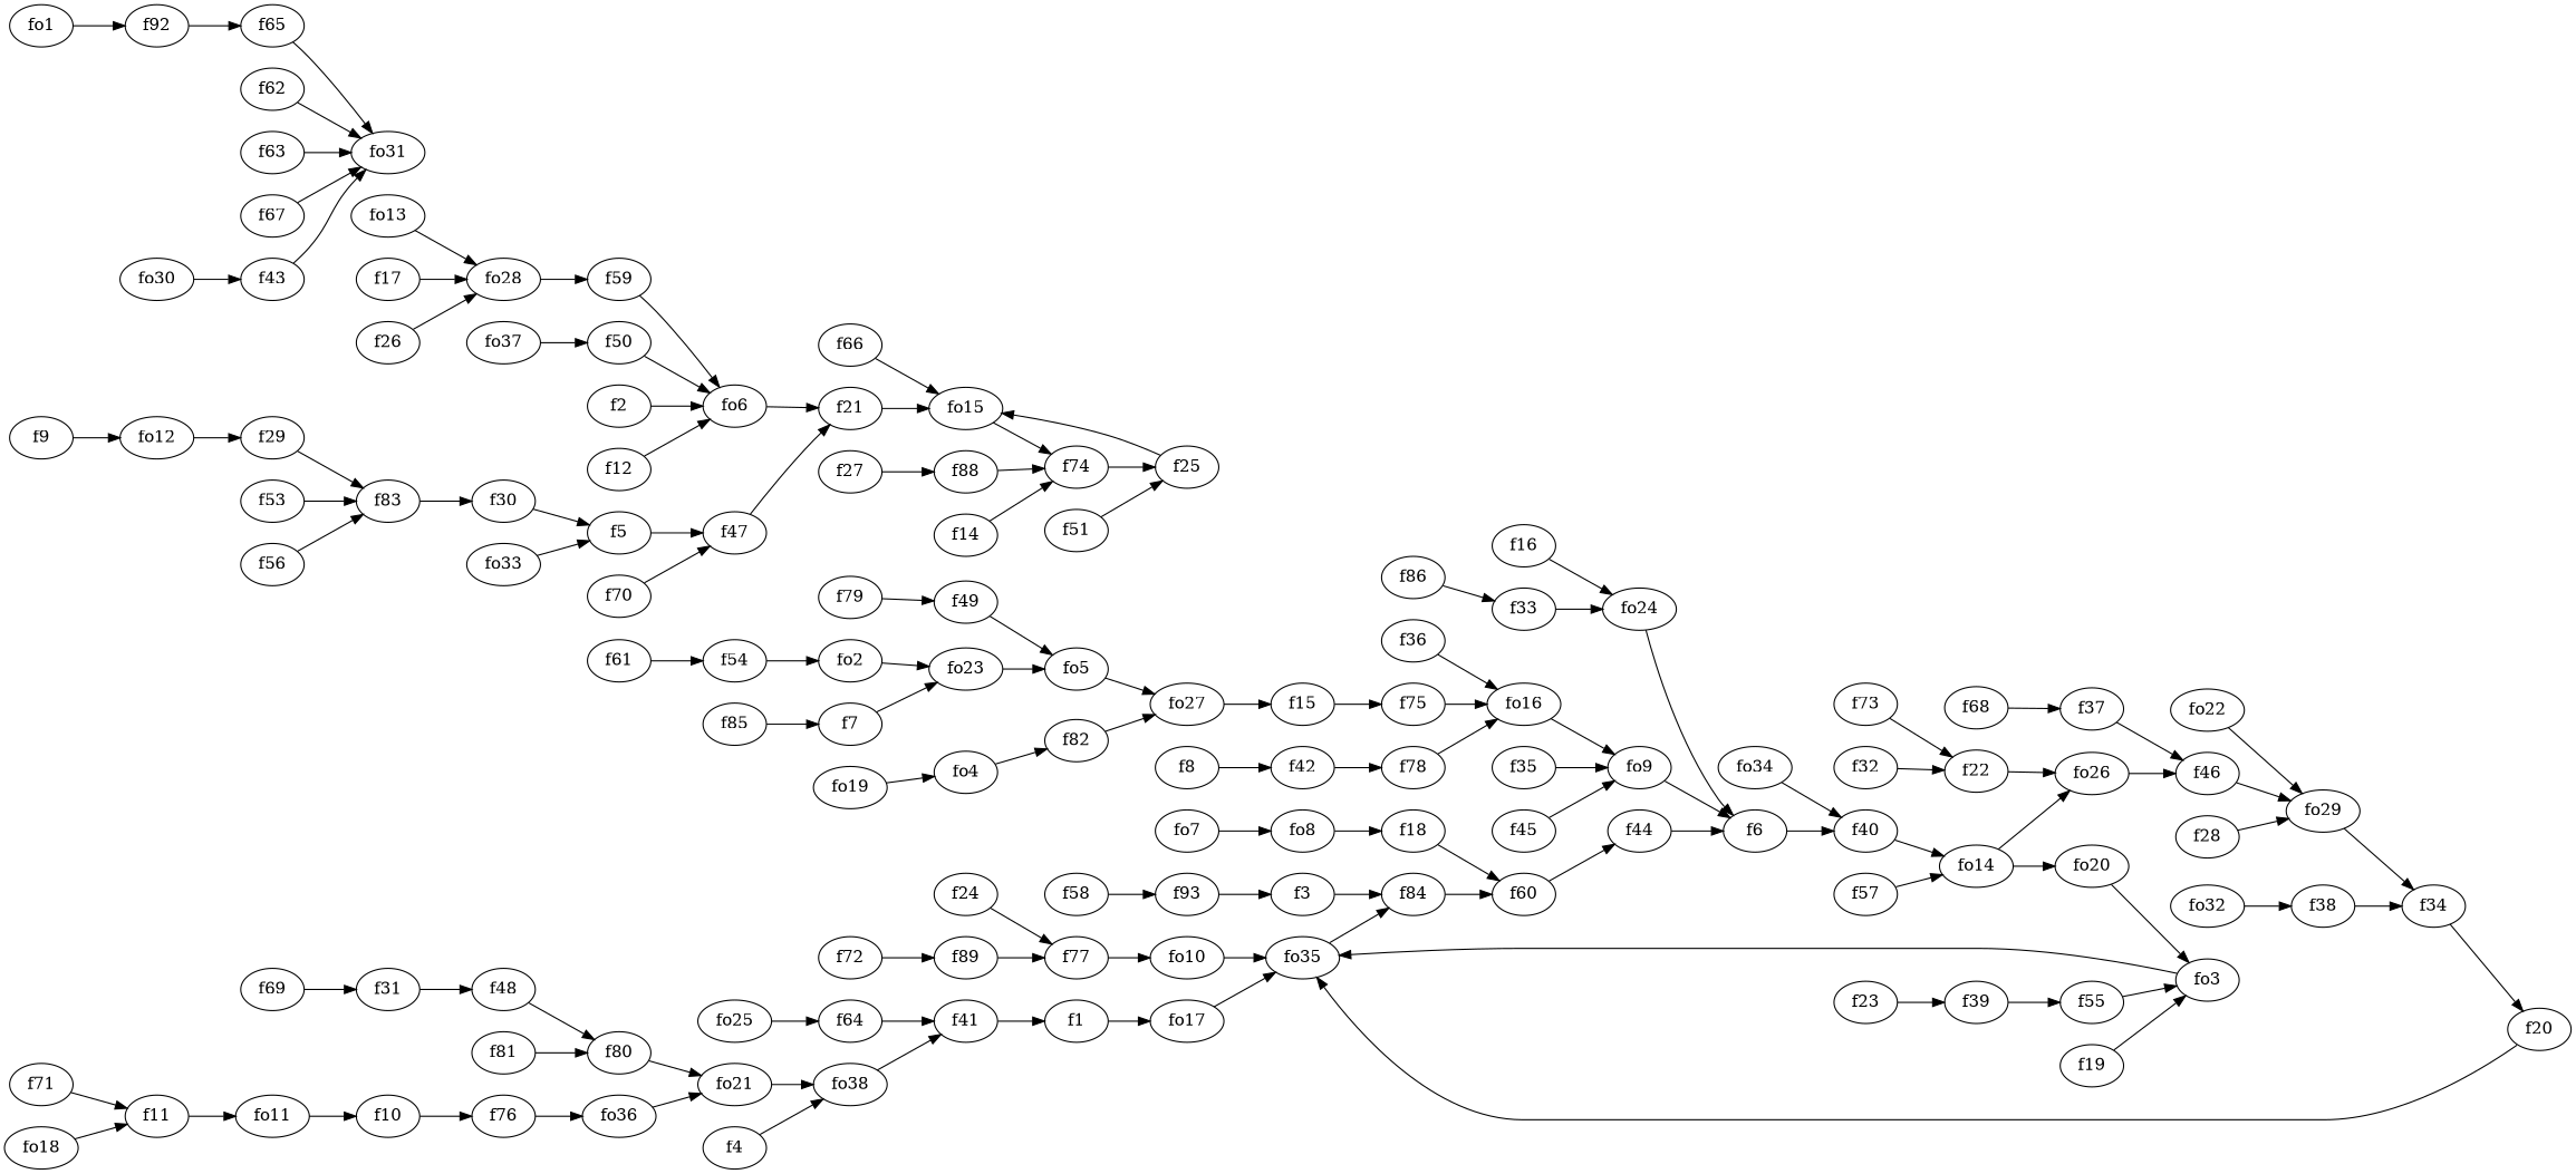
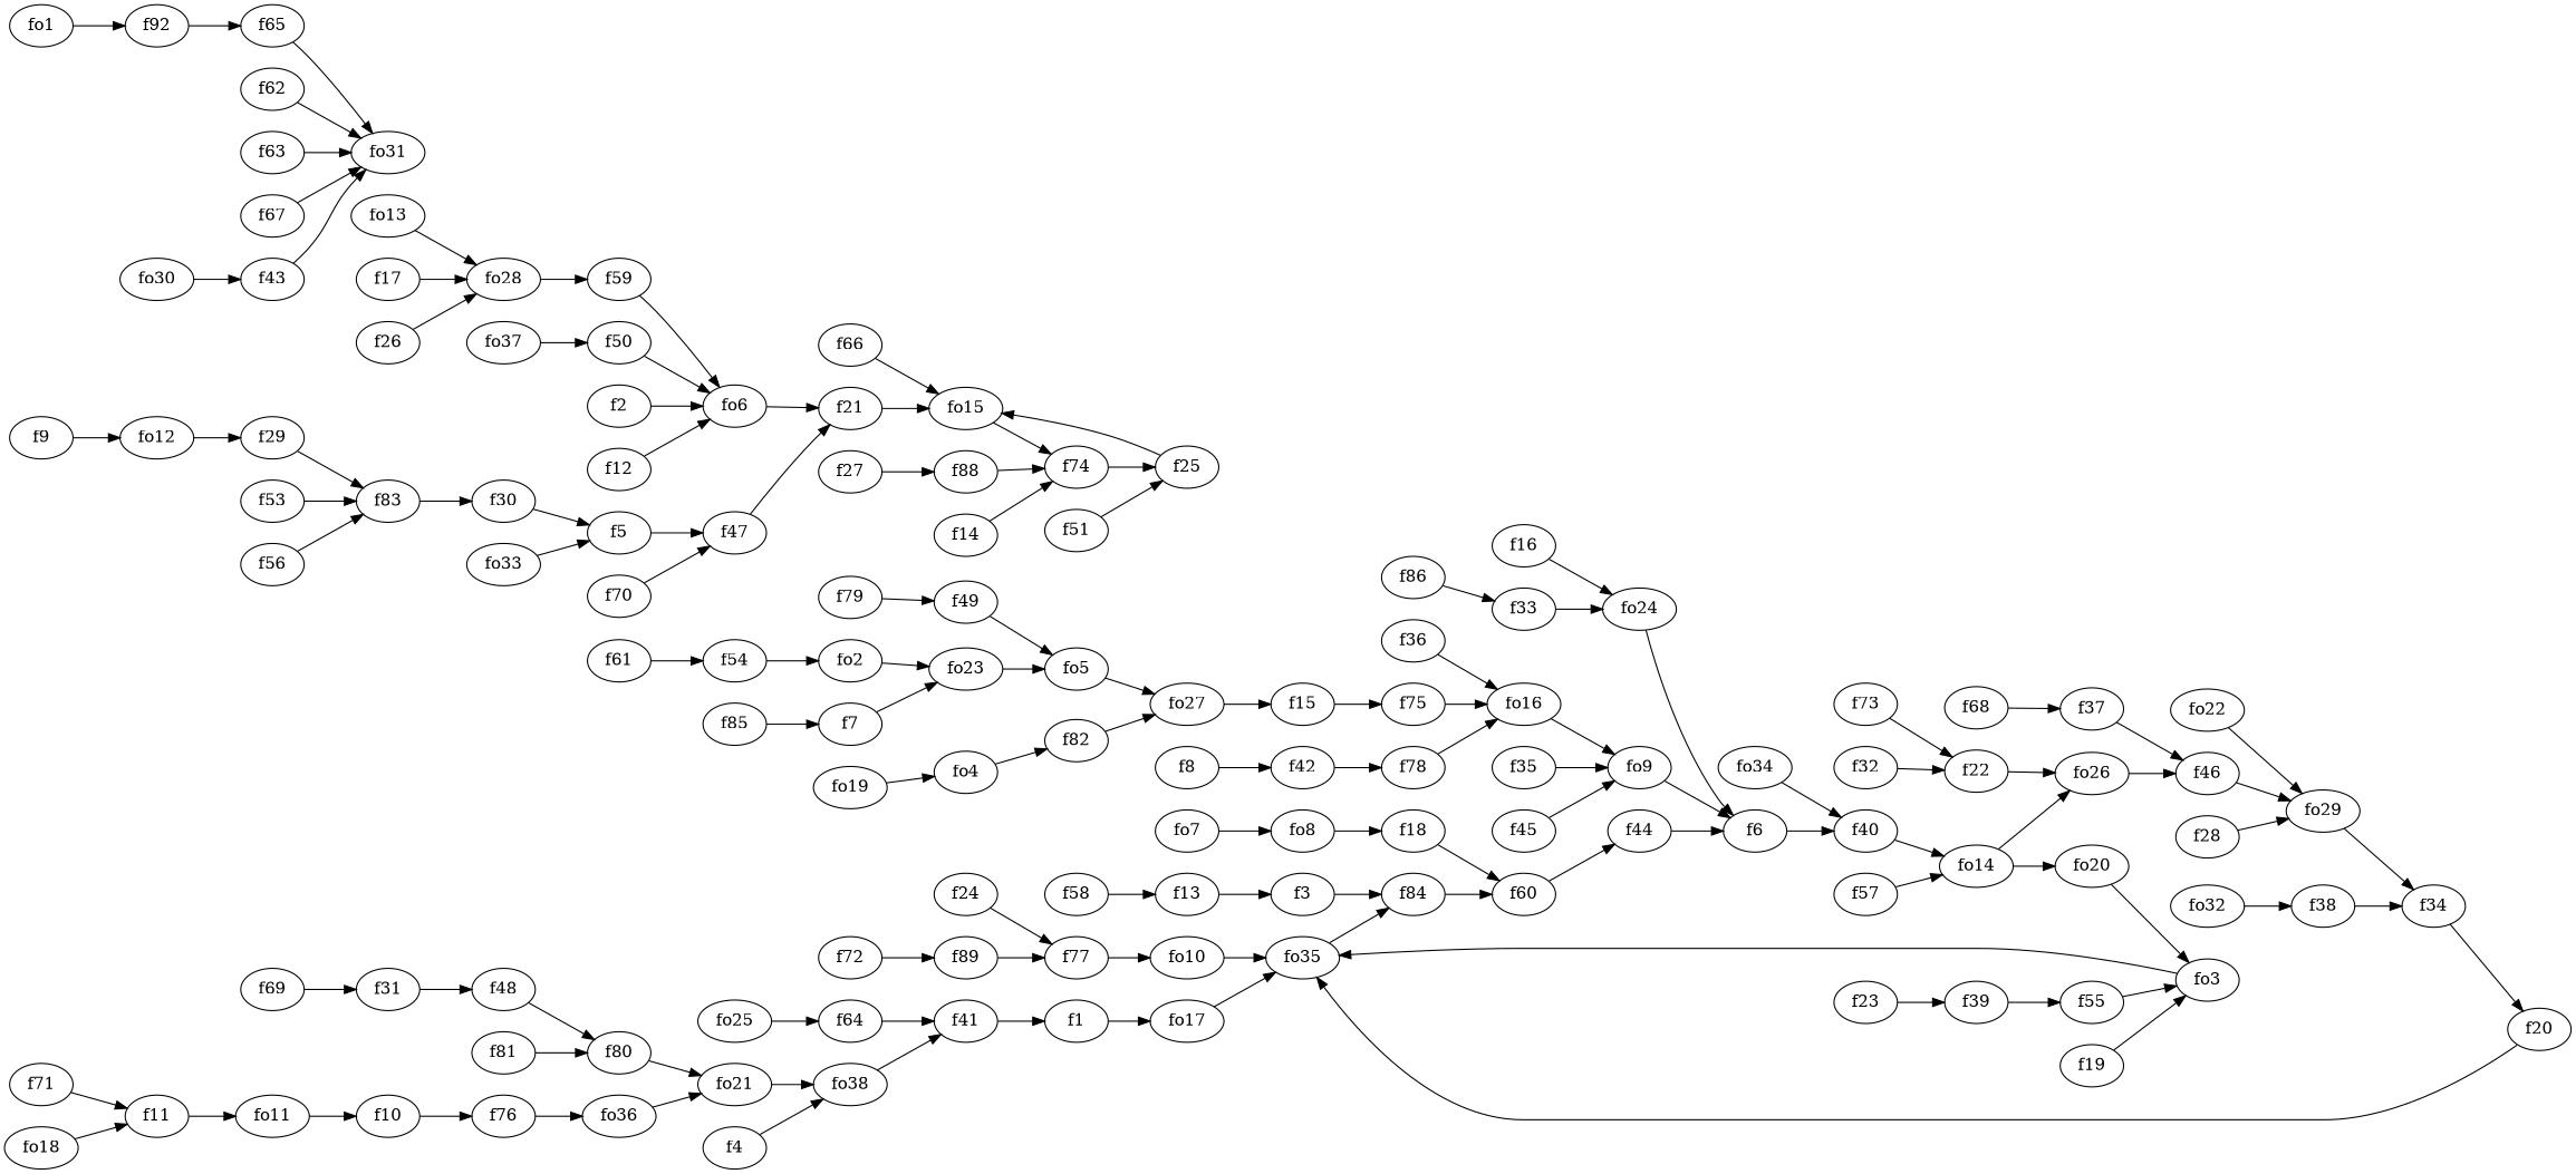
  strict digraph {
    rankdir=LR
    edge [weight=2]
    f1
    fo17
    fo35
    f2
    fo6
    f21
    f3
    f84
    f60
    f4
    fo38
    f41
    f5
    f47
    f6
    f40
    fo14
    f7
    fo23
    fo5
    f8
    f42
    f78
    f9
    fo12
    f29
    f10
    f76
    fo36
    f11
    fo11
    f12
-   f13 [label=f93]
+   f13
    f14
    f74
    f25
    f15
    f75
    fo16
    f16
    fo24
    f17
    fo28
    f59
    f18
    f44
    f19
    fo3
    f20
    fo15
    f22
    fo26
    f46
    f23
    f39
    f55
    f24
    f77
    fo10
    f26
    f27
    f88
    f28
    fo29
    f34
    f83
    f30
    f31
    f48
    f80
    f32
    f33
    f35
    fo9
    f36
    f37
    f38
    fo20
    f43
    fo31
    f45
    fo21
    f49
    fo27
    f50
    f51
    n87 [label=f92]
    f65
    f53
    f54
    fo2
    f56
    f57
    f58
    f61
    f62
    f63
    f64
    f66
    f67
    f68
    f69
    f70
    f71
    f72
    f89
    f73
    f79
    f81
    f82
    f85
    f86
    fo1
    fo4
    fo7
    fo8
    fo13
    fo18
    fo19
    fo22
    fo25
    fo30
    fo32
    fo33
    fo34
    fo37
    f1 -> fo17
    fo17 -> fo35
    fo35 -> f84
    f2 -> fo6
    fo6 -> f21
    f21 -> fo15
    f3 -> f84
    f84 -> f60
    f60 -> f44
    f4 -> fo38
    fo38 -> f41
    f41 -> f1
    f5 -> f47
    f47 -> f21
    f6 -> f40
    f40 -> fo14
    fo14 -> fo26
    fo14 -> fo20
    f7 -> fo23
    fo23 -> fo5
    fo5 -> fo27
    f8 -> f42
    f42 -> f78
    f78 -> fo16
    f9 -> fo12
    fo12 -> f29
    f29 -> f83
    f10 -> f76
    f76 -> fo36
    fo36 -> fo21
    f11 -> fo11
    fo11 -> f10
    f12 -> fo6
    f13 -> f3
    f14 -> f74
    f74 -> f25
    f25 -> fo15
    f15 -> f75
    f75 -> fo16
    fo16 -> fo9
    f16 -> fo24
    fo24 -> f6
    f17 -> fo28
    fo28 -> f59
    f59 -> fo6
    f18 -> f60
    f44 -> f6
    f19 -> fo3
    fo3 -> fo35
    f20 -> fo35
    fo15 -> f74
    f22 -> fo26
    fo26 -> f46
    f46 -> fo29
    f23 -> f39
    f39 -> f55
    f55 -> fo3
    f24 -> f77
    f77 -> fo10
    fo10 -> fo35
    f26 -> fo28
    f27 -> f88
    f88 -> f74
    f28 -> fo29
    fo29 -> f34
    f34 -> f20
    f83 -> f30
    f30 -> f5
    f31 -> f48
    f48 -> f80
    f80 -> fo21
    f32 -> f22
    f33 -> fo24
    f35 -> fo9
    fo9 -> f6
    f36 -> fo16
    f37 -> f46
    f38 -> f34
    fo20 -> fo3
    f43 -> fo31
    f45 -> fo9
    fo21 -> fo38
    f49 -> fo5
    fo27 -> f15
    f50 -> fo6
    f51 -> f25
    n87 -> f65
    f65 -> fo31
    f53 -> f83
    f54 -> fo2
    fo2 -> fo23
    f56 -> f83
    f57 -> fo14
    f58 -> f13
    f61 -> f54
    f62 -> fo31
    f63 -> fo31
    f64 -> f41
    f66 -> fo15
    f67 -> fo31
    f68 -> f37
    f69 -> f31
    f70 -> f47
    f71 -> f11
    f72 -> f89
    f89 -> f77
    f73 -> f22
    f79 -> f49
    f81 -> f80
    f82 -> fo27
    f85 -> f7
    f86 -> f33
    fo1 -> n87
    fo4 -> f82
    fo7 -> fo8
    fo8 -> f18
    fo13 -> fo28
    fo18 -> f11
    fo19 -> fo4
    fo22 -> fo29
    fo25 -> f64
    fo30 -> f43
    fo32 -> f38
    fo33 -> f5
    fo34 -> f40
    fo37 -> f50
  }
